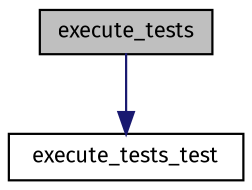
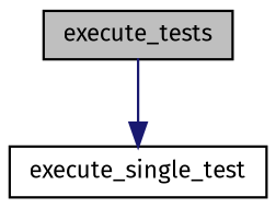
  digraph {
    rankdir=TB
    fontname="Fira Sans"
    node [color=black fontname="Fira Sans" fontsize=10 shape=record style=filled]
    n1 [fillcolor=grey75 fontcolor=black height=0.2 label=execute_tests width=0.4]
-   n2 [fillcolor=white height=0.2 label=execute_tests_test width=0.4]
+   n2 [fillcolor=white height=0.2 label=execute_single_test width=0.4]
    n1 -> n2 [color=midnightblue fontname="Fira Sans" fontsize=10 labelfontname=Helvetica labelfontsize=10 style=solid]
  }
